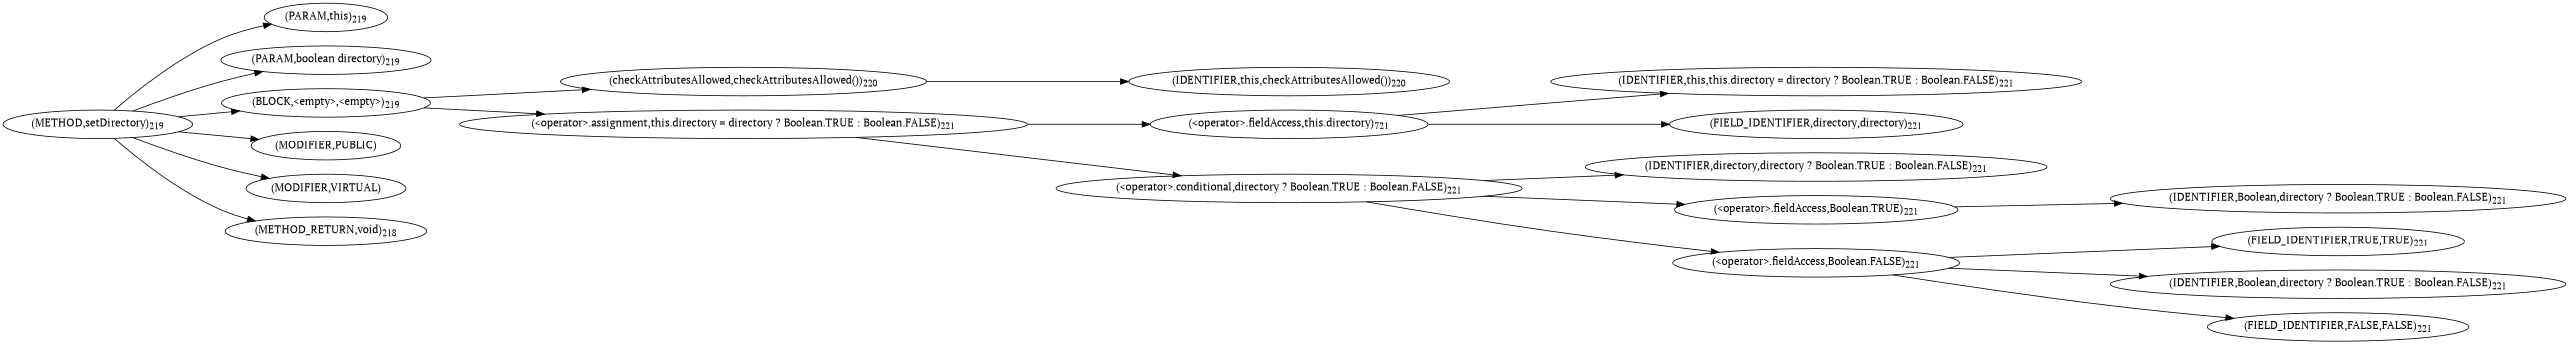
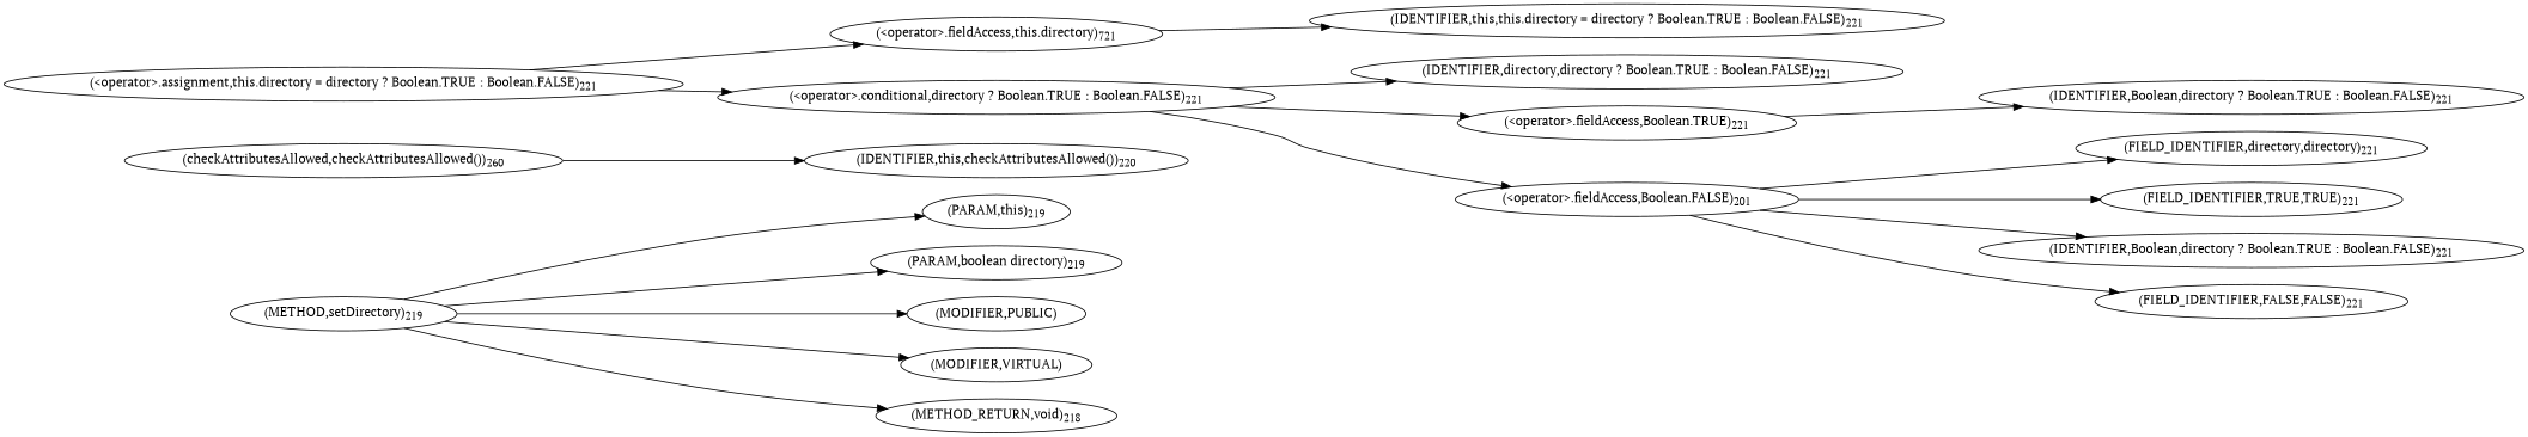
  digraph {
    fontname="PT Serif"
    rankdir=LR
    node [fontname="PT Serif"]
    edge [fontname="PT Serif"]
    n1 [label=<(METHOD,setDirectory)<SUB>219</SUB>>]
    n2 [label=<(PARAM,this)<SUB>219</SUB>>]
    n3 [label=<(PARAM,boolean directory)<SUB>219</SUB>>]
-   n4 [label=<(BLOCK,&lt;empty&gt;,&lt;empty&gt;)<SUB>219</SUB>>]
    n5 [label=<(MODIFIER,PUBLIC)>]
    n6 [label=<(MODIFIER,VIRTUAL)>]
    n7 [label=<(METHOD_RETURN,void)<SUB>218</SUB>>]
-   n8 [label=<(checkAttributesAllowed,checkAttributesAllowed())<SUB>220</SUB>>]
+   n8 [label=<(checkAttributesAllowed,checkAttributesAllowed())<SUB>260</SUB>>]
    n9 [label=<(&lt;operator&gt;.assignment,this.directory = directory ? Boolean.TRUE : Boolean.FALSE)<SUB>221</SUB>>]
    n10 [label=<(IDENTIFIER,this,checkAttributesAllowed())<SUB>220</SUB>>]
    n11 [label=<(&lt;operator&gt;.fieldAccess,this.directory)<SUB>721</SUB>>]
    n12 [label=<(&lt;operator&gt;.conditional,directory ? Boolean.TRUE : Boolean.FALSE)<SUB>221</SUB>>]
    n13 [label=<(IDENTIFIER,this,this.directory = directory ? Boolean.TRUE : Boolean.FALSE)<SUB>221</SUB>>]
    n14 [label=<(FIELD_IDENTIFIER,directory,directory)<SUB>221</SUB>>]
    n15 [label=<(IDENTIFIER,directory,directory ? Boolean.TRUE : Boolean.FALSE)<SUB>221</SUB>>]
    n16 [label=<(&lt;operator&gt;.fieldAccess,Boolean.TRUE)<SUB>221</SUB>>]
-   n17 [label=<(&lt;operator&gt;.fieldAccess,Boolean.FALSE)<SUB>221</SUB>>]
+   n17 [label=<(&lt;operator&gt;.fieldAccess,Boolean.FALSE)<SUB>201</SUB>>]
    n18 [label=<(IDENTIFIER,Boolean,directory ? Boolean.TRUE : Boolean.FALSE)<SUB>221</SUB>>]
    n19 [label=<(FIELD_IDENTIFIER,TRUE,TRUE)<SUB>221</SUB>>]
    n20 [label=<(IDENTIFIER,Boolean,directory ? Boolean.TRUE : Boolean.FALSE)<SUB>221</SUB>>]
    n21 [label=<(FIELD_IDENTIFIER,FALSE,FALSE)<SUB>221</SUB>>]
    n1 -> n2
    n1 -> n3
-   n1 -> n4
    n1 -> n5
    n1 -> n6
    n1 -> n7
-   n4 -> n8
-   n4 -> n9
    n8 -> n10
    n9 -> n11
    n9 -> n12
    n11 -> n13
-   n11 -> n14
+   n17 -> n14
    n12 -> n15
    n12 -> n16
    n12 -> n17
    n16 -> n18
    n17 -> n19
    n17 -> n20
    n17 -> n21
  }
